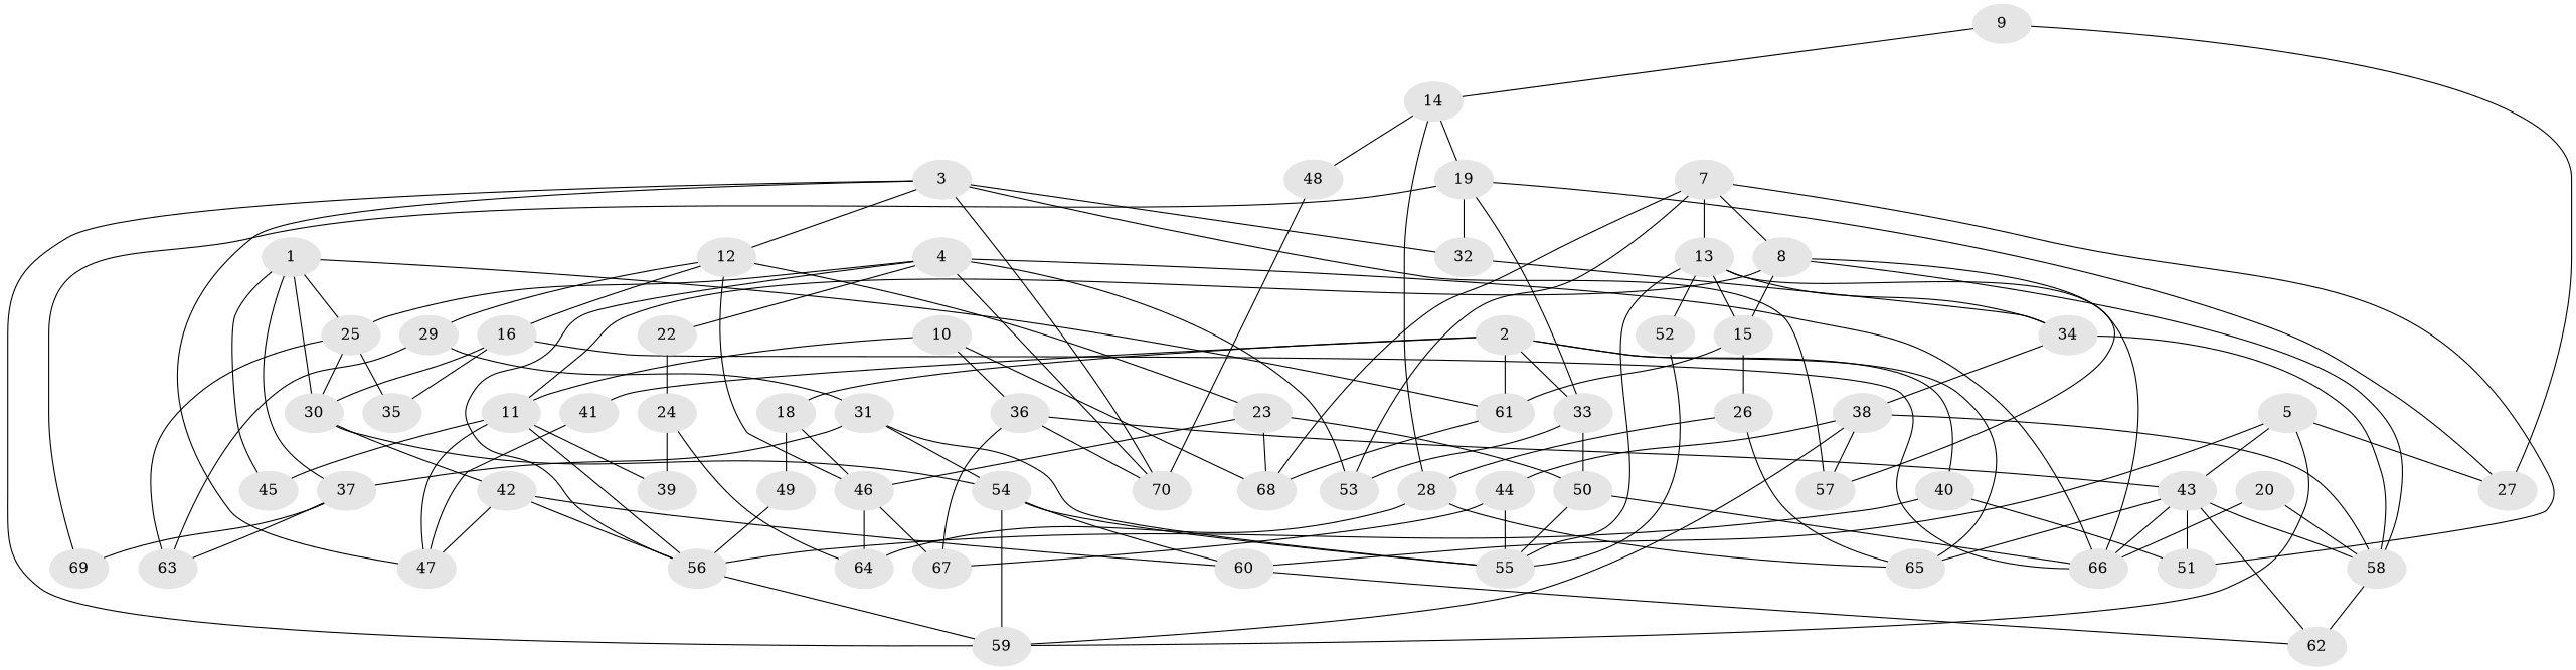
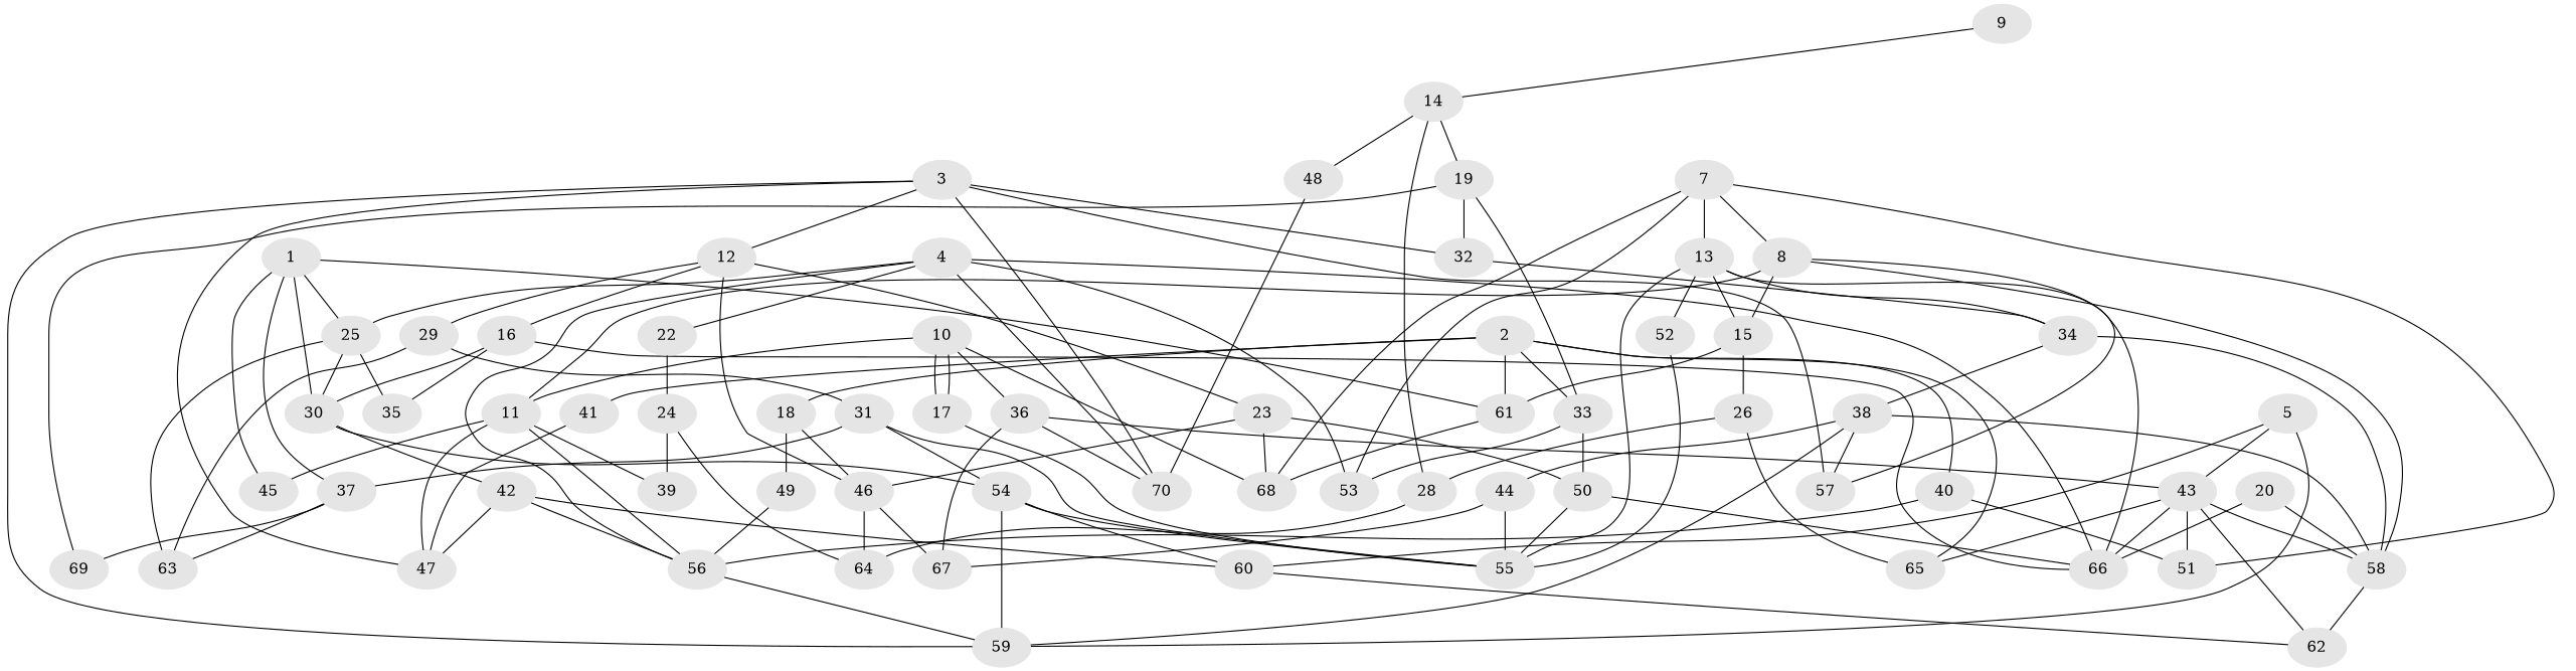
  graph {
    node [color=gray90 style=filled]
    1
    25
    30
    37
    45
    61
    35
    63
    42
    54
    69
    68
    2
    18
    33
    40
    41
    65
    46
    49
    53
    50
    56
    51
    47
    3
    12
    32
    57
    59
    70
    16
    23
    29
    34
    4
    22
    66
    24
    5
-   27
    43
    60
    58
    62
    44
    55
    67
    7
    8
    13
    11
    15
    52
    39
    26
    9
    14
    19
    28
    48
    10
+   17
    36
    31
    64
    38
    20
    1 -- 25
    1 -- 30
    1 -- 37
    1 -- 45
    1 -- 61
    25 -- 30
    25 -- 35
    25 -- 63
    30 -- 42
    30 -- 54
    37 -- 63
    37 -- 69
    61 -- 68
    42 -- 56
    42 -- 47
    42 -- 60
    54 -- 59
    54 -- 60
    54 -- 55
    2 -- 61
    2 -- 18
    2 -- 33
    2 -- 40
    2 -- 41
    2 -- 65
    18 -- 46
    18 -- 49
    33 -- 53
    33 -- 50
    40 -- 56
    40 -- 51
    41 -- 47
    46 -- 67
    46 -- 64
    49 -- 56
    50 -- 66
    50 -- 55
    56 -- 59
    3 -- 47
    3 -- 12
    3 -- 32
    3 -- 57
    3 -- 59
    3 -- 70
    12 -- 46
    12 -- 16
    12 -- 23
    12 -- 29
    32 -- 34
    16 -- 30
    16 -- 35
    16 -- 66
    23 -- 68
    23 -- 46
    23 -- 50
    29 -- 63
    29 -- 31
    34 -- 58
    34 -- 38
    4 -- 25
    4 -- 53
    4 -- 56
    4 -- 70
    4 -- 22
    4 -- 66
    22 -- 24
    24 -- 39
    24 -- 64
    5 -- 59
-   5 -- 27
    5 -- 43
    5 -- 60
    43 -- 65
    43 -- 51
    43 -- 66
    43 -- 58
    43 -- 62
    60 -- 62
    58 -- 62
    44 -- 55
    44 -- 67
    7 -- 68
    7 -- 53
    7 -- 51
    7 -- 8
    7 -- 13
    8 -- 57
    8 -- 58
    8 -- 11
    8 -- 15
    13 -- 34
    13 -- 66
    13 -- 55
    13 -- 15
    13 -- 52
    11 -- 45
    11 -- 56
    11 -- 47
    11 -- 39
    15 -- 61
    15 -- 26
    52 -- 55
    26 -- 65
    26 -- 28
-   9 -- 27
    9 -- 14
    14 -- 19
    14 -- 28
    14 -- 48
    19 -- 69
    19 -- 33
    19 -- 32
-   19 -- 27
-   28 -- 65
    28 -- 64
    48 -- 70
    10 -- 68
    10 -- 11
+   10 -- 17
+   10 -- 17
    10 -- 36
+   17 -- 55
    36 -- 70
    36 -- 43
    36 -- 67
    31 -- 37
    31 -- 54
    31 -- 55
    38 -- 57
    38 -- 59
    38 -- 58
    38 -- 44
    20 -- 66
    20 -- 58
  }
